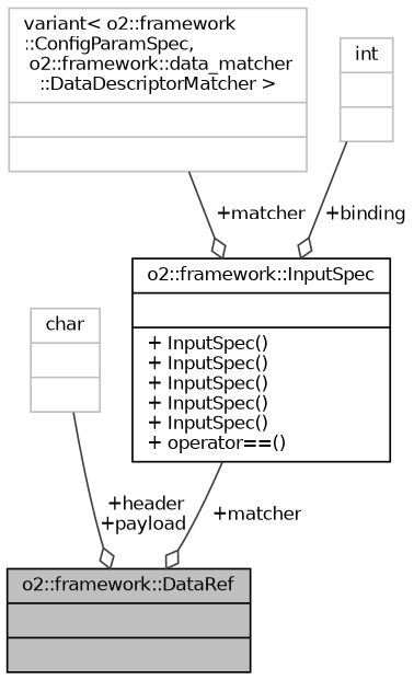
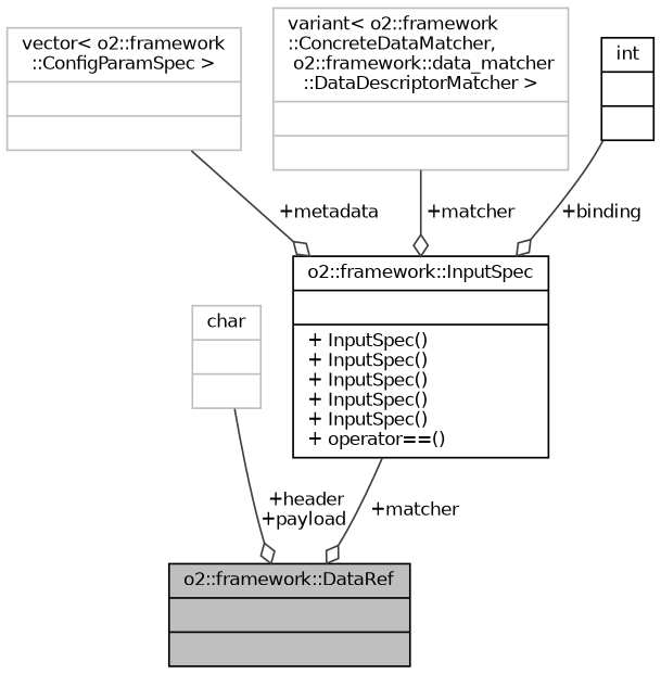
  digraph {
    node [color=grey75 fontname=Helvetica fontsize=10 shape=record]
    edge [arrowhead=odiamond color=grey25 fontname=Helvetica fontsize=10 labelfontname=Helvetica labelfontsize=10 style=solid]
    n1 [color=black fillcolor=grey75 fontcolor=black height=0.2 label="{o2::framework::DataRef\n||}" style=filled width=0.4]
    n2 [height=0.2 label="{char\n||}" width=0.4]
    n3 [color=black height=0.2 label="{o2::framework::InputSpec\n||+ InputSpec()\l+ InputSpec()\l+ InputSpec()\l+ InputSpec()\l+ InputSpec()\l+ operator==()\l}" width=0.4]
-   n5 [height=0.2 label="{variant\< o2::framework\l::ConfigParamSpec,\l o2::framework::data_matcher\l::DataDescriptorMatcher \>\n||}" width=0.4]
-   n6 [height=0.2 label="{int\n||}" width=0.4]
+   n4 [height=0.2 label="{vector\< o2::framework\l::ConfigParamSpec \>\n||}" width=0.4]
+   n5 [height=0.2 label="{variant\< o2::framework\l::ConcreteDataMatcher,\l o2::framework::data_matcher\l::DataDescriptorMatcher \>\n||}" width=0.4]
+   n6 [color=black height=0.2 label="{int\n||}" width=0.4]
    n2 -> n1 [label=" +header\n+payload"]
    n3 -> n1 [label=" +matcher"]
+   n4 -> n3 [label=" +metadata"]
    n5 -> n3 [label=" +matcher"]
    n6 -> n3 [label=" +binding"]
  }
